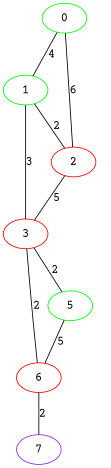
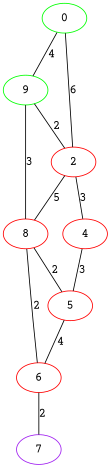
  graph {
    fontname="Courier Prime"
    node [color=red fontname="Courier Prime" weight=1]
    edge [fontname="Courier Prime"]
    0 [color=green weight=2]
-   1 [color=green weight=2]
+   1 [color=green weight=2 label=9]
    2
-   3
-   5 [color=green]
+   3 [label=8]
+   4
+   5
    6
    7 [color=purple weight=4]
    0 -- 1 [label=4]
    1 -- 2 [label=2]
    1 -- 3 [label=3]
    2 -- 0 [label=6]
    2 -- 3 [label=5]
+   2 -- 4 [label=3]
    3 -- 5 [label=2]
    3 -- 6 [label=2]
-   5 -- 6 [label=5]
+   4 -- 5 [label=3]
+   5 -- 6 [label=4]
    6 -- 7 [label=2]
  }
